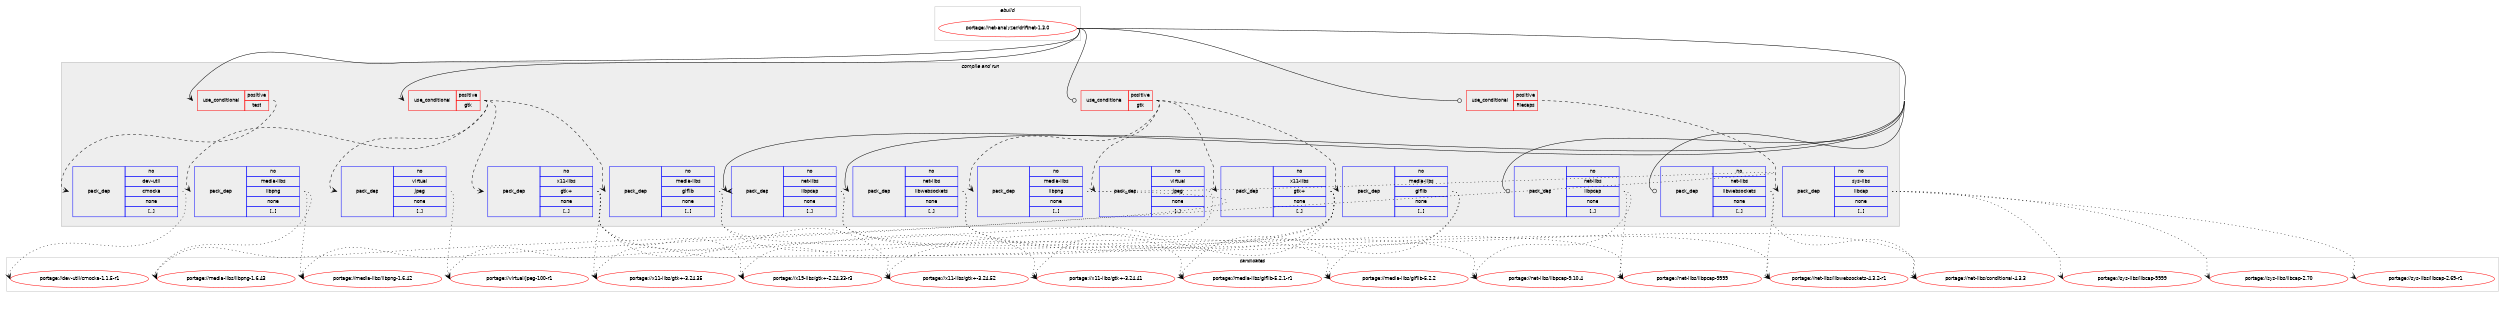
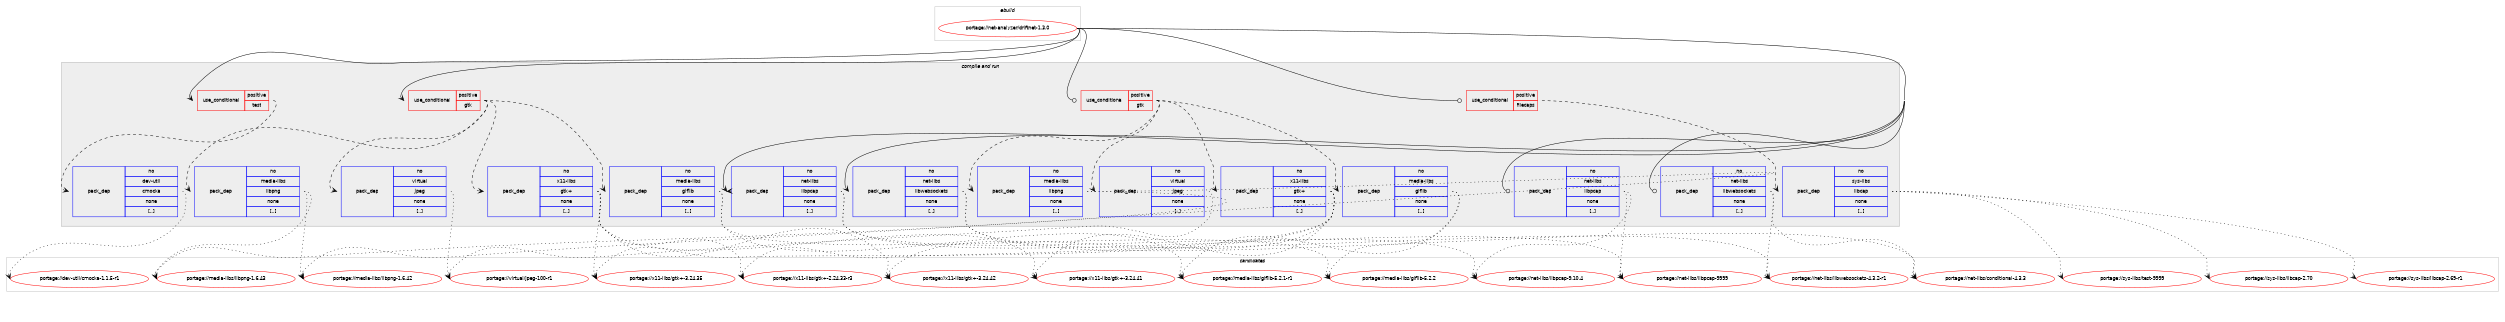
  digraph {
    compound=true
    concentrate=true
    fontname=Helvetica
    fontsize=10
    newrank=true
    rankdir=TB
    ranksep=1.5
    node [color=red fontname=Helvetica fontsize=10]
    edge [arrowhead=vee headport=w style=dotted tailport=e weight=100]
    n1 [label="portage://net-analyzer/driftnet-1.3.0" width=4]
    n2 [color=blue label=<<TABLE BORDER="0" CELLBORDER="1" CELLSPACING="0" CELLPADDING="4" WIDTH="220"><TR><TD ROWSPAN="6" CELLPADDING="30">pack_dep</TD></TR><TR><TD WIDTH="110">no</TD></TR><TR><TD>media-libs</TD></TR><TR><TD>giflib</TD></TR><TR><TD>none</TD></TR><TR><TD>[,,]</TD></TR></TABLE>> shape=none]
    n3 [color=blue label=<<TABLE BORDER="0" CELLBORDER="1" CELLSPACING="0" CELLPADDING="4" WIDTH="220"><TR><TD ROWSPAN="6" CELLPADDING="30">pack_dep</TD></TR><TR><TD WIDTH="110">no</TD></TR><TR><TD>media-libs</TD></TR><TR><TD>libpng</TD></TR><TR><TD>none</TD></TR><TR><TD>[,,]</TD></TR></TABLE>> shape=none]
    n4 [color=blue label=<<TABLE BORDER="0" CELLBORDER="1" CELLSPACING="0" CELLPADDING="4" WIDTH="220"><TR><TD ROWSPAN="6" CELLPADDING="30">pack_dep</TD></TR><TR><TD WIDTH="110">no</TD></TR><TR><TD>virtual</TD></TR><TR><TD>jpeg</TD></TR><TR><TD>none</TD></TR><TR><TD>[,,]</TD></TR></TABLE>> shape=none]
    n5 [color=blue label=<<TABLE BORDER="0" CELLBORDER="1" CELLSPACING="0" CELLPADDING="4" WIDTH="220"><TR><TD ROWSPAN="6" CELLPADDING="30">pack_dep</TD></TR><TR><TD WIDTH="110">no</TD></TR><TR><TD>x11-libs</TD></TR><TR><TD>gtk+</TD></TR><TR><TD>none</TD></TR><TR><TD>[,,]</TD></TR></TABLE>> shape=none]
    n6 [label=<<TABLE BORDER="0" CELLBORDER="1" CELLSPACING="0" CELLPADDING="4"><TR><TD ROWSPAN="3" CELLPADDING="10">use_conditional</TD></TR><TR><TD>positive</TD></TR><TR><TD>gtk</TD></TR></TABLE>> shape=none]
    n7 [color=blue label=<<TABLE BORDER="0" CELLBORDER="1" CELLSPACING="0" CELLPADDING="4" WIDTH="220"><TR><TD ROWSPAN="6" CELLPADDING="30">pack_dep</TD></TR><TR><TD WIDTH="110">no</TD></TR><TR><TD>dev-util</TD></TR><TR><TD>cmocka</TD></TR><TR><TD>none</TD></TR><TR><TD>[,,]</TD></TR></TABLE>> shape=none]
    n8 [label=<<TABLE BORDER="0" CELLBORDER="1" CELLSPACING="0" CELLPADDING="4"><TR><TD ROWSPAN="3" CELLPADDING="10">use_conditional</TD></TR><TR><TD>positive</TD></TR><TR><TD>test</TD></TR></TABLE>> shape=none]
    n9 [color=blue label=<<TABLE BORDER="0" CELLBORDER="1" CELLSPACING="0" CELLPADDING="4" WIDTH="220"><TR><TD ROWSPAN="6" CELLPADDING="30">pack_dep</TD></TR><TR><TD WIDTH="110">no</TD></TR><TR><TD>net-libs</TD></TR><TR><TD>libpcap</TD></TR><TR><TD>none</TD></TR><TR><TD>[,,]</TD></TR></TABLE>> shape=none]
    n10 [color=blue label=<<TABLE BORDER="0" CELLBORDER="1" CELLSPACING="0" CELLPADDING="4" WIDTH="220"><TR><TD ROWSPAN="6" CELLPADDING="30">pack_dep</TD></TR><TR><TD WIDTH="110">no</TD></TR><TR><TD>net-libs</TD></TR><TR><TD>libwebsockets</TD></TR><TR><TD>none</TD></TR><TR><TD>[,,]</TD></TR></TABLE>> shape=none]
    n11 [color=blue label=<<TABLE BORDER="0" CELLBORDER="1" CELLSPACING="0" CELLPADDING="4" WIDTH="220"><TR><TD ROWSPAN="6" CELLPADDING="30">pack_dep</TD></TR><TR><TD WIDTH="110">no</TD></TR><TR><TD>sys-libs</TD></TR><TR><TD>libcap</TD></TR><TR><TD>none</TD></TR><TR><TD>[,,]</TD></TR></TABLE>> shape=none]
    n12 [label=<<TABLE BORDER="0" CELLBORDER="1" CELLSPACING="0" CELLPADDING="4"><TR><TD ROWSPAN="3" CELLPADDING="10">use_conditional</TD></TR><TR><TD>positive</TD></TR><TR><TD>filecaps</TD></TR></TABLE>> shape=none]
    n13 [color=blue label=<<TABLE BORDER="0" CELLBORDER="1" CELLSPACING="0" CELLPADDING="4" WIDTH="220"><TR><TD ROWSPAN="6" CELLPADDING="30">pack_dep</TD></TR><TR><TD WIDTH="110">no</TD></TR><TR><TD>media-libs</TD></TR><TR><TD>giflib</TD></TR><TR><TD>none</TD></TR><TR><TD>[,,]</TD></TR></TABLE>> shape=none]
    n14 [color=blue label=<<TABLE BORDER="0" CELLBORDER="1" CELLSPACING="0" CELLPADDING="4" WIDTH="220"><TR><TD ROWSPAN="6" CELLPADDING="30">pack_dep</TD></TR><TR><TD WIDTH="110">no</TD></TR><TR><TD>media-libs</TD></TR><TR><TD>libpng</TD></TR><TR><TD>none</TD></TR><TR><TD>[,,]</TD></TR></TABLE>> shape=none]
    n15 [color=blue label=<<TABLE BORDER="0" CELLBORDER="1" CELLSPACING="0" CELLPADDING="4" WIDTH="220"><TR><TD ROWSPAN="6" CELLPADDING="30">pack_dep</TD></TR><TR><TD WIDTH="110">no</TD></TR><TR><TD>virtual</TD></TR><TR><TD>jpeg</TD></TR><TR><TD>none</TD></TR><TR><TD>[,,]</TD></TR></TABLE>> shape=none]
    n16 [color=blue label=<<TABLE BORDER="0" CELLBORDER="1" CELLSPACING="0" CELLPADDING="4" WIDTH="220"><TR><TD ROWSPAN="6" CELLPADDING="30">pack_dep</TD></TR><TR><TD WIDTH="110">no</TD></TR><TR><TD>x11-libs</TD></TR><TR><TD>gtk+</TD></TR><TR><TD>none</TD></TR><TR><TD>[,,]</TD></TR></TABLE>> shape=none]
    n17 [label=<<TABLE BORDER="0" CELLBORDER="1" CELLSPACING="0" CELLPADDING="4"><TR><TD ROWSPAN="3" CELLPADDING="10">use_conditional</TD></TR><TR><TD>positive</TD></TR><TR><TD>gtk</TD></TR></TABLE>> shape=none]
    n18 [color=blue label=<<TABLE BORDER="0" CELLBORDER="1" CELLSPACING="0" CELLPADDING="4" WIDTH="220"><TR><TD ROWSPAN="6" CELLPADDING="30">pack_dep</TD></TR><TR><TD WIDTH="110">no</TD></TR><TR><TD>net-libs</TD></TR><TR><TD>libpcap</TD></TR><TR><TD>none</TD></TR><TR><TD>[,,]</TD></TR></TABLE>> shape=none]
    n19 [color=blue label=<<TABLE BORDER="0" CELLBORDER="1" CELLSPACING="0" CELLPADDING="4" WIDTH="220"><TR><TD ROWSPAN="6" CELLPADDING="30">pack_dep</TD></TR><TR><TD WIDTH="110">no</TD></TR><TR><TD>net-libs</TD></TR><TR><TD>libwebsockets</TD></TR><TR><TD>none</TD></TR><TR><TD>[,,]</TD></TR></TABLE>> shape=none]
    n20 [label="portage://media-libs/giflib-5.2.1-r1" width=4]
    n21 [label="portage://media-libs/giflib-5.2.2" width=4]
    n22 [label="portage://media-libs/libpng-1.6.42" width=4]
    n23 [label="portage://media-libs/libpng-1.6.43" width=4]
    n24 [label="portage://virtual/jpeg-100-r1" width=4]
-   n25 [label="portage://x19-libs/gtk+-2.24.33-r3" width=4]
+   n25 [label="portage://x11-libs/gtk+-2.24.33-r3" width=4]
    n26 [label="portage://x11-libs/gtk+-3.24.35" width=4]
    n27 [label="portage://x11-libs/gtk+-3.24.41" width=4]
-   n28 [label="portage://x11-libs/gtk+-3.24.52" width=4]
+   n28 [label="portage://x11-libs/gtk+-3.24.42" width=4]
    n29 [label="portage://dev-util/cmocka-1.1.5-r1" width=4]
    n30 [label="portage://net-libs/libpcap-9.10.4" width=4]
    n31 [label="portage://net-libs/libpcap-9999" width=4]
    n32 [label="portage://net-libs/libwebsockets-4.3.2-r1" width=4]
    n33 [label="portage://net-libs/conditional-4.3.3" width=4]
    n34 [label="portage://sys-libs/libcap-2.69-r1" width=4]
    n35 [label="portage://sys-libs/libcap-2.70" width=4]
-   n36 [label="portage://sys-libs/libcap-9999" width=4]
+   n36 [label="portage://sys-libs/test-9999" width=4]
    subgraph cluster_1 {
      color=gray
      label=<<i>ebuild</i>>
      rank=same
      n1
    }
    subgraph cluster_2 {
      color=gray
      label=<<i>dependencies</i>>
      subgraph cluster_3 {
        color=gray
        fillcolor="#eeeeee"
        label=<<i>compile</i>>
        style=filled
        subgraph sub_4 {
          color=gray
          fillcolor="#eeeeee"
          label=<<i>compile</i>>
          style=filled
          n6
          subgraph sub_5 {
            color=gray
            fillcolor="#eeeeee"
            label=<<i>compile</i>>
            style=filled
            n2
          }
          subgraph sub_6 {
            color=gray
            fillcolor="#eeeeee"
            label=<<i>compile</i>>
            style=filled
            n3
          }
          subgraph sub_7 {
            color=gray
            fillcolor="#eeeeee"
            label=<<i>compile</i>>
            style=filled
            n4
          }
          subgraph sub_8 {
            color=gray
            fillcolor="#eeeeee"
            label=<<i>compile</i>>
            style=filled
            n5
          }
        }
        subgraph sub_9 {
          color=gray
          fillcolor="#eeeeee"
          label=<<i>compile</i>>
          style=filled
          n8
          subgraph sub_10 {
            color=gray
            fillcolor="#eeeeee"
            label=<<i>compile</i>>
            style=filled
            n7
          }
        }
        subgraph sub_11 {
          color=gray
          fillcolor="#eeeeee"
          label=<<i>compile</i>>
          style=filled
          n9
        }
        subgraph sub_12 {
          color=gray
          fillcolor="#eeeeee"
          label=<<i>compile</i>>
          style=filled
          n10
        }
      }
      subgraph cluster_13 {
        color=gray
        fillcolor="#eeeeee"
        label=<<i>run</i>>
        style=filled
        subgraph sub_14 {
          color=gray
          fillcolor="#eeeeee"
          label=<<i>run</i>>
          style=filled
          n12
          subgraph sub_15 {
            color=gray
            fillcolor="#eeeeee"
            label=<<i>run</i>>
            style=filled
            n11
          }
        }
        subgraph sub_16 {
          color=gray
          fillcolor="#eeeeee"
          label=<<i>run</i>>
          style=filled
          n17
          subgraph sub_17 {
            color=gray
            fillcolor="#eeeeee"
            label=<<i>run</i>>
            style=filled
            n13
          }
          subgraph sub_18 {
            color=gray
            fillcolor="#eeeeee"
            label=<<i>run</i>>
            style=filled
            n14
          }
          subgraph sub_19 {
            color=gray
            fillcolor="#eeeeee"
            label=<<i>run</i>>
            style=filled
            n15
          }
          subgraph sub_20 {
            color=gray
            fillcolor="#eeeeee"
            label=<<i>run</i>>
            style=filled
            n16
          }
        }
        subgraph sub_21 {
          color=gray
          fillcolor="#eeeeee"
          label=<<i>run</i>>
          style=filled
          n18
        }
        subgraph sub_22 {
          color=gray
          fillcolor="#eeeeee"
          label=<<i>run</i>>
          style=filled
          n19
        }
      }
      subgraph cluster_23 {
        color=gray
        fillcolor="#eeeeee"
        label=<<i>compile and run</i>>
        style=filled
      }
    }
    subgraph cluster_24 {
      color=gray
      label=<<i>candidates</i>>
      rank=same
      subgraph sub_25 {
        color=black
        label=<<i>candidates</i>>
        nodesep=1
        rank=same
        n20
        n21
      }
      subgraph sub_26 {
        color=black
        label=<<i>candidates</i>>
        nodesep=1
        rank=same
        n22
        n23
      }
      subgraph sub_27 {
        color=black
        label=<<i>candidates</i>>
        nodesep=1
        rank=same
        n24
      }
      subgraph sub_28 {
        color=black
        label=<<i>candidates</i>>
        nodesep=1
        rank=same
        n25
        n26
        n27
        n28
      }
      subgraph sub_29 {
        color=black
        label=<<i>candidates</i>>
        nodesep=1
        rank=same
        n29
      }
      subgraph sub_30 {
        color=black
        label=<<i>candidates</i>>
        nodesep=1
        rank=same
        n30
        n31
      }
      subgraph sub_31 {
        color=black
        label=<<i>candidates</i>>
        nodesep=1
        rank=same
        n20
        n21
      }
      subgraph sub_32 {
        color=black
        label=<<i>candidates</i>>
        nodesep=1
        rank=same
        n32
        n33
      }
      subgraph sub_33 {
        color=black
        label=<<i>candidates</i>>
        nodesep=1
        rank=same
        n34
        n35
        n36
      }
      subgraph sub_34 {
        color=black
        label=<<i>candidates</i>>
        nodesep=1
        rank=same
        n22
        n23
      }
      subgraph sub_35 {
        color=black
        label=<<i>candidates</i>>
        nodesep=1
        rank=same
        n24
      }
      subgraph sub_36 {
        color=black
        label=<<i>candidates</i>>
        nodesep=1
        rank=same
        n25
        n26
        n27
        n28
      }
      subgraph sub_37 {
        color=black
        label=<<i>candidates</i>>
        nodesep=1
        rank=same
        n30
        n31
      }
      subgraph sub_38 {
        color=black
        label=<<i>candidates</i>>
        nodesep=1
        rank=same
        n32
        n33
      }
    }
    n1 -> n6 [style=solid weight=20]
    n1 -> n8 [style=solid weight=20]
    n1 -> n9 [style=solid weight=20]
    n1 -> n10 [style=solid weight=20]
    n1 -> n12 [arrowhead=odot style=solid weight=20]
    n1 -> n17 [arrowhead=odot style=solid weight=20]
    n1 -> n18 [arrowhead=odot style=solid weight=20]
    n1 -> n19 [arrowhead=odot style=solid weight=20]
    n2 -> n20
    n2 -> n21
    n3 -> n22
    n3 -> n23
    n4 -> n24
    n5 -> n25
    n5 -> n26
    n5 -> n27
    n5 -> n28
    n6 -> n2 [style=dashed weight=20]
    n6 -> n3 [style=dashed weight=20]
    n6 -> n4 [style=dashed weight=20]
    n6 -> n5 [style=dashed weight=20]
    n7 -> n29
    n8 -> n7 [style=dashed weight=20]
    n9 -> n30
    n9 -> n31
    n10 -> n32
    n10 -> n33
    n11 -> n34
    n11 -> n35
    n11 -> n36
    n12 -> n11 [style=dashed weight=20]
    n13 -> n20
    n13 -> n21
    n14 -> n22
    n14 -> n23
    n15 -> n24
    n16 -> n25
    n16 -> n26
    n16 -> n27
    n16 -> n28
    n17 -> n13 [style=dashed weight=20]
    n17 -> n14 [style=dashed weight=20]
    n17 -> n15 [style=dashed weight=20]
    n17 -> n16 [style=dashed weight=20]
    n18 -> n30
    n18 -> n31
    n19 -> n32
    n19 -> n33
  }
